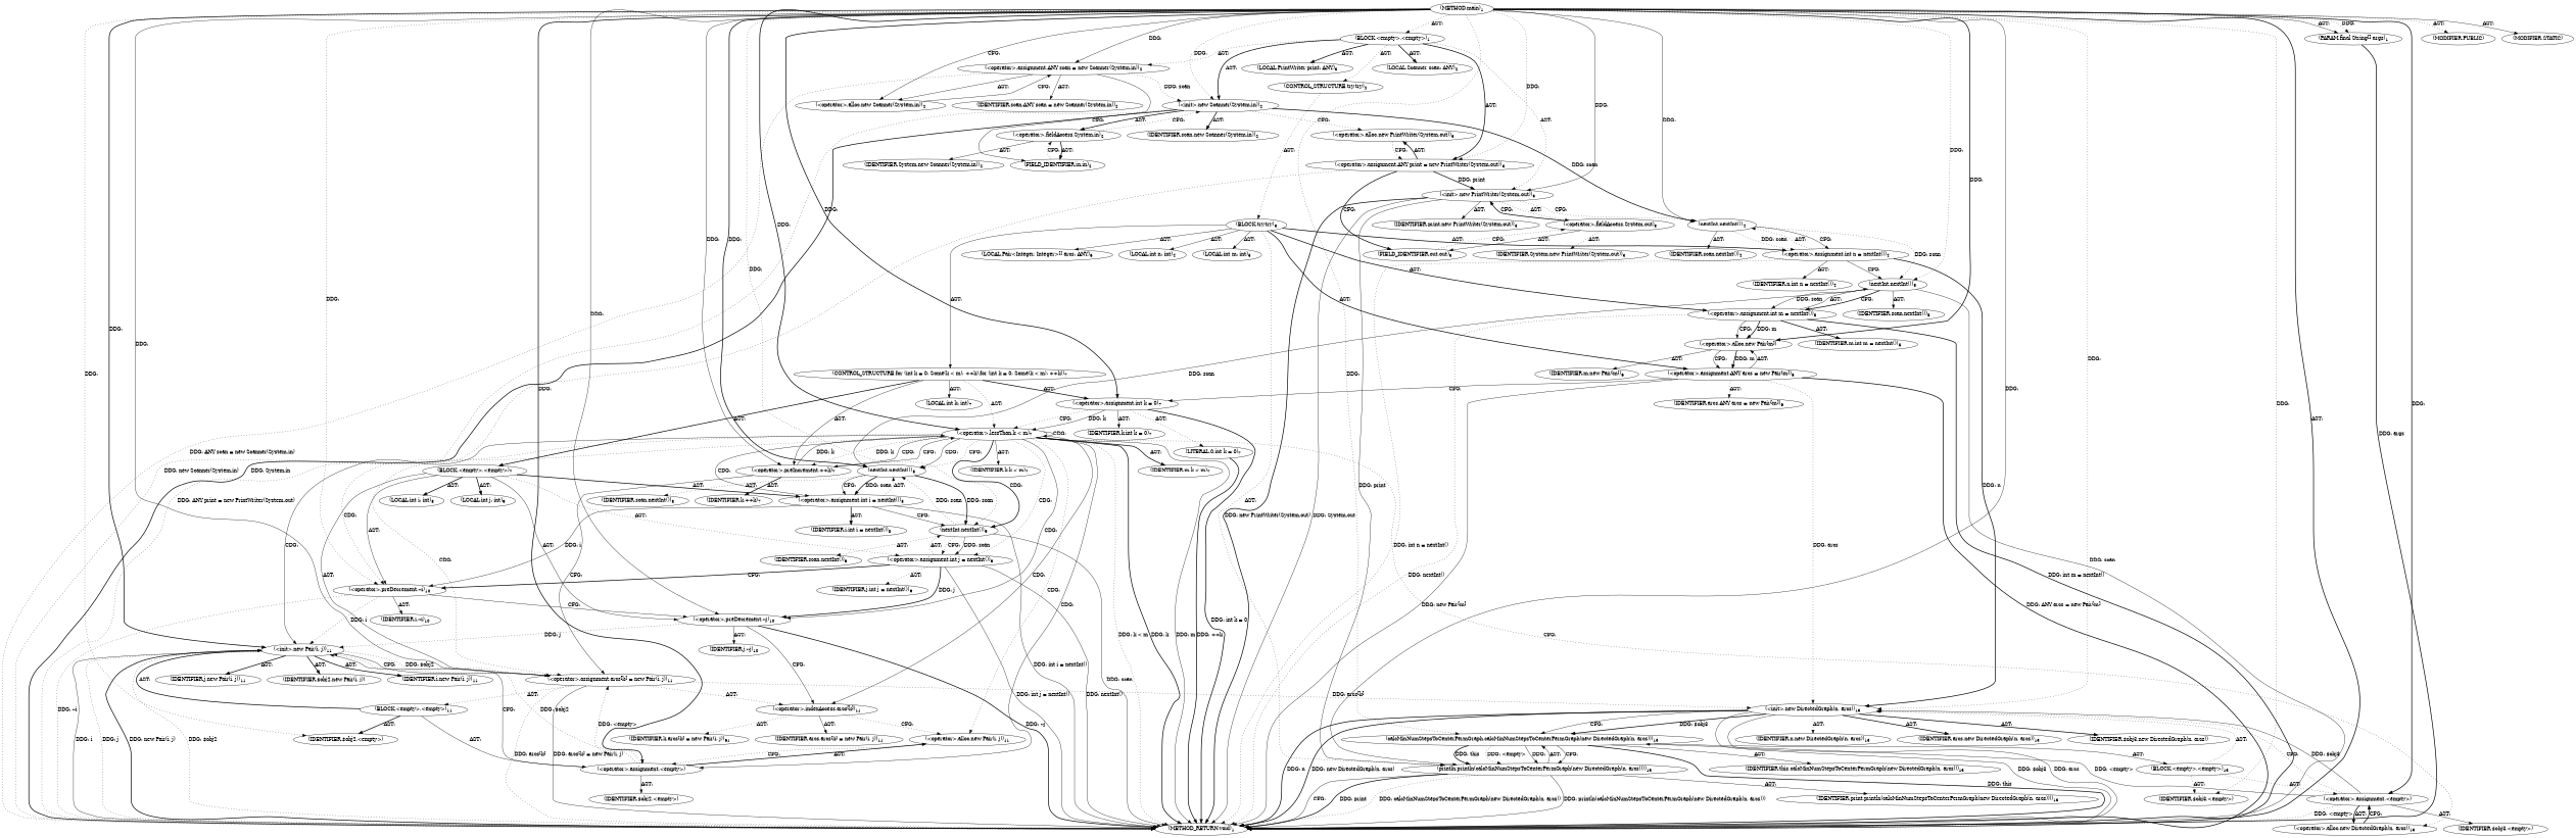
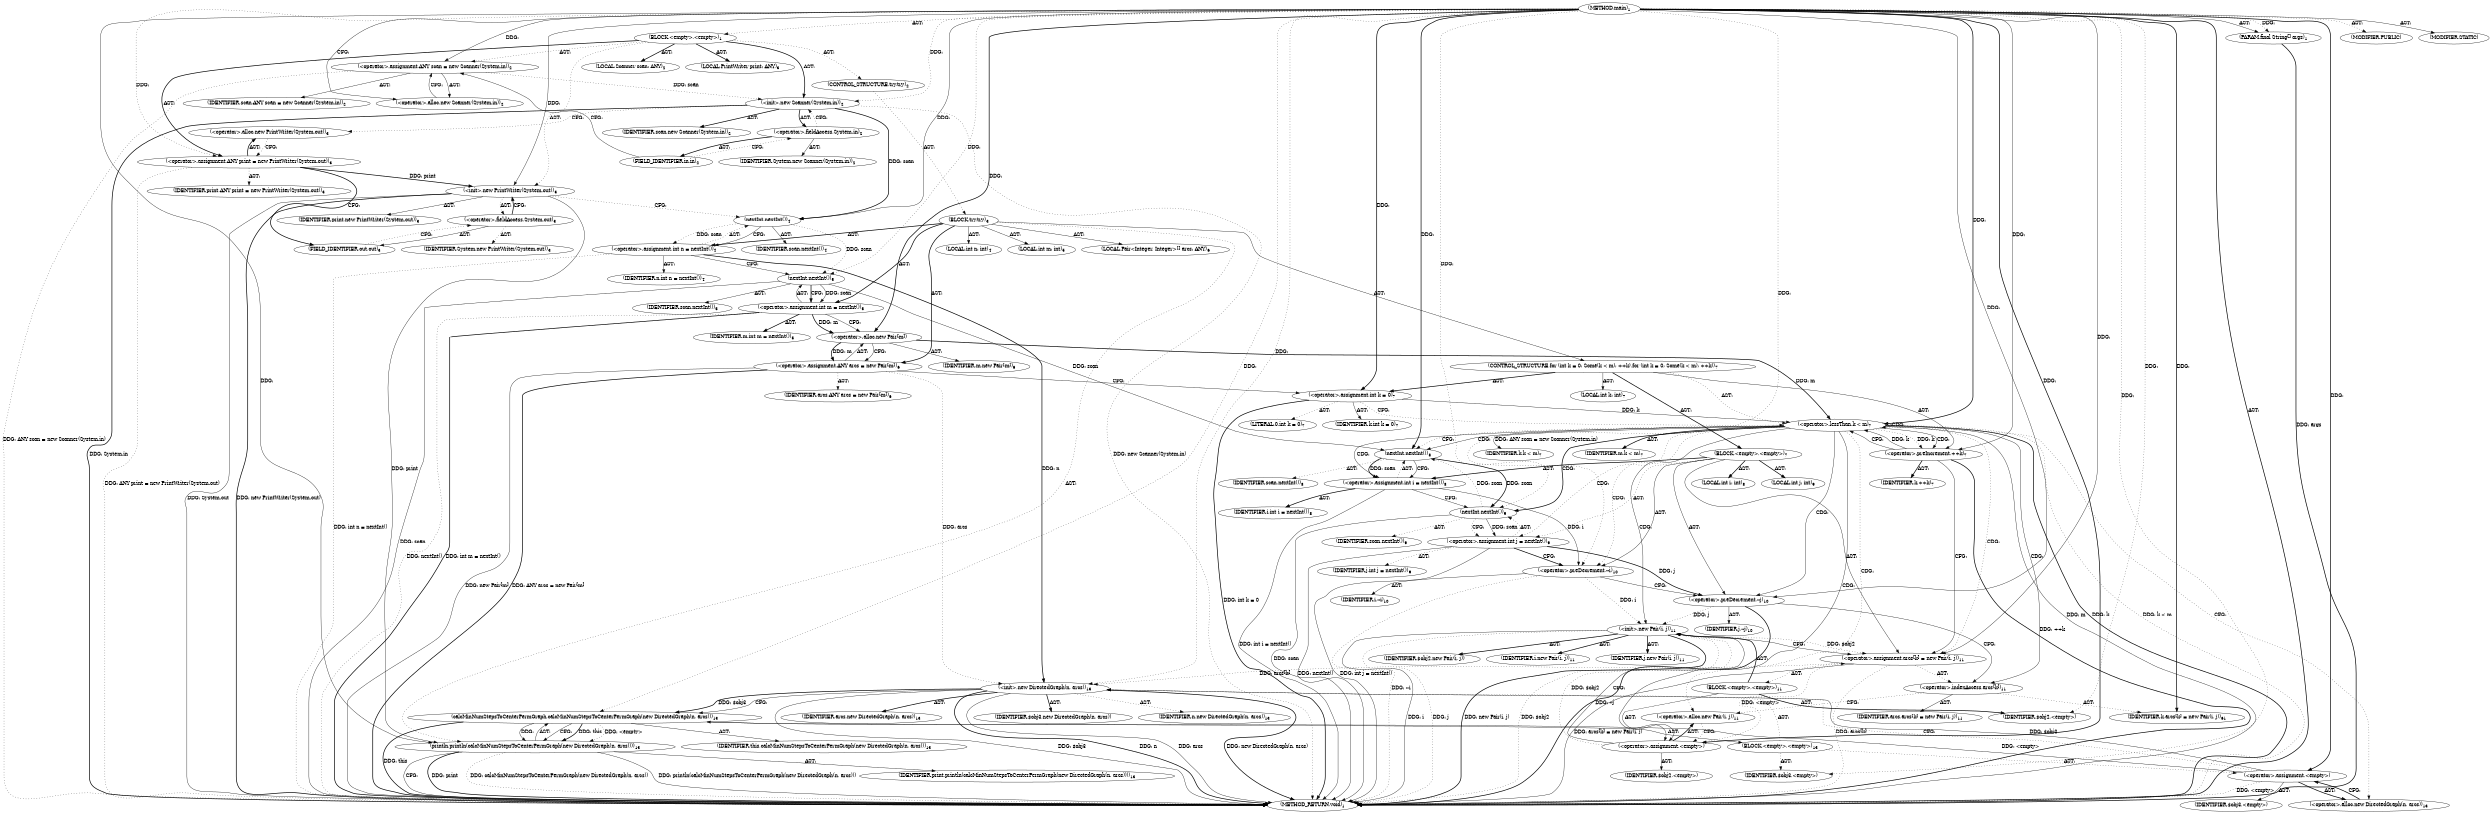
  digraph {
    edge [style=solid]
    n1 [label=<(METHOD,main)<SUB>1</SUB>>]
    n2 [label=<(PARAM,final String[] args)<SUB>1</SUB>>]
    n3 [label=<(BLOCK,&lt;empty&gt;,&lt;empty&gt;)<SUB>1</SUB>>]
    n4 [label=<(&lt;operator&gt;.assignment,ANY scan = new Scanner(System.in))<SUB>2</SUB>>]
    n5 [label=<(&lt;operator&gt;.alloc,new Scanner(System.in))<SUB>2</SUB>>]
    n6 [label=<(&lt;init&gt;,new Scanner(System.in))<SUB>2</SUB>>]
    n7 [label=<(&lt;operator&gt;.assignment,ANY print = new PrintWriter(System.out))<SUB>3</SUB>>]
    n8 [label=<(&lt;init&gt;,new PrintWriter(System.out))<SUB>3</SUB>>]
    n9 [label=<(nextInt,nextInt())<SUB>4</SUB>>]
    n10 [label=<(nextInt,nextInt())<SUB>5</SUB>>]
    n11 [label=<(&lt;operator&gt;.alloc,new Pair[m])>]
    n12 [label=<(&lt;operator&gt;.assignment,int k = 0)<SUB>7</SUB>>]
    n13 [label=<(&lt;operator&gt;.lessThan,k &lt; m)<SUB>7</SUB>>]
    n14 [label=<(&lt;operator&gt;.preIncrement,++k)<SUB>7</SUB>>]
    n15 [label=<(nextInt,nextInt())<SUB>8</SUB>>]
    n16 [label=<(nextInt,nextInt())<SUB>9</SUB>>]
    n17 [label=<(&lt;operator&gt;.preDecrement,--i)<SUB>10</SUB>>]
    n18 [label=<(&lt;operator&gt;.preDecrement,--j)<SUB>10</SUB>>]
    n19 [label=<(&lt;operator&gt;.assignment,arcs[k] = new Pair(i, j))<SUB>11</SUB>>]
    n20 [label=<(&lt;operator&gt;.assignment,&lt;empty&gt;)>]
    n21 [label=<(&lt;init&gt;,new Pair(i, j))<SUB>11</SUB>>]
    n22 [label=<(IDENTIFIER,$obj2,&lt;empty&gt;)>]
    n23 [label=<(println,println(calcMinNumStepsToCenterPermGraph(new DirectedGraph(n, arcs))))<SUB>13</SUB>>]
    n24 [label=<(calcMinNumStepsToCenterPermGraph,calcMinNumStepsToCenterPermGraph(new DirectedGraph(n, arcs)))<SUB>13</SUB>>]
    n25 [label=<(&lt;operator&gt;.assignment,&lt;empty&gt;)>]
    n26 [label=<(&lt;init&gt;,new DirectedGraph(n, arcs))<SUB>13</SUB>>]
    n27 [label=<(IDENTIFIER,$obj3,&lt;empty&gt;)>]
    n28 [label=<(MODIFIER,PUBLIC)>]
    n29 [label=<(MODIFIER,STATIC)>]
    n30 [label=<(METHOD_RETURN,void)<SUB>1</SUB>>]
    n31 [label=<(LOCAL,Scanner scan: ANY)<SUB>2</SUB>>]
    n32 [label=<(LOCAL,PrintWriter print: ANY)<SUB>3</SUB>>]
    n33 [label=<(CONTROL_STRUCTURE,try,try)<SUB>2</SUB>>]
    n34 [label=<(IDENTIFIER,scan,ANY scan = new Scanner(System.in))<SUB>2</SUB>>]
    n35 [label=<(FIELD_IDENTIFIER,in,in)<SUB>2</SUB>>]
    n36 [label=<(IDENTIFIER,scan,new Scanner(System.in))<SUB>2</SUB>>]
    n37 [label=<(&lt;operator&gt;.fieldAccess,System.in)<SUB>2</SUB>>]
    n38 [label=<(&lt;operator&gt;.alloc,new PrintWriter(System.out))<SUB>3</SUB>>]
+   n39 [label=<(IDENTIFIER,print,ANY print = new PrintWriter(System.out))<SUB>3</SUB>>]
    n40 [label=<(FIELD_IDENTIFIER,out,out)<SUB>3</SUB>>]
    n41 [label=<(IDENTIFIER,print,new PrintWriter(System.out))<SUB>3</SUB>>]
    n42 [label=<(&lt;operator&gt;.fieldAccess,System.out)<SUB>3</SUB>>]
    n43 [label=<(&lt;operator&gt;.assignment,int n = nextInt())<SUB>4</SUB>>]
    n44 [label=<(IDENTIFIER,scan,nextInt())<SUB>4</SUB>>]
    n45 [label=<(&lt;operator&gt;.assignment,int m = nextInt())<SUB>5</SUB>>]
    n46 [label=<(IDENTIFIER,scan,nextInt())<SUB>5</SUB>>]
    n47 [label=<(&lt;operator&gt;.assignment,ANY arcs = new Pair[m])<SUB>6</SUB>>]
    n48 [label=<(IDENTIFIER,m,new Pair[m])<SUB>6</SUB>>]
    n49 [label=<(IDENTIFIER,k,int k = 0)<SUB>7</SUB>>]
    n50 [label=<(LITERAL,0,int k = 0)<SUB>7</SUB>>]
    n51 [label=<(IDENTIFIER,k,k &lt; m)<SUB>7</SUB>>]
    n52 [label=<(IDENTIFIER,m,k &lt; m)<SUB>7</SUB>>]
    n53 [label=<(&lt;operator&gt;.assignment,int i = nextInt())<SUB>8</SUB>>]
    n54 [label=<(&lt;operator&gt;.assignment,int j = nextInt())<SUB>9</SUB>>]
    n55 [label=<(&lt;operator&gt;.indexAccess,arcs[k])<SUB>11</SUB>>]
    n56 [label=<(&lt;operator&gt;.alloc,new Pair(i, j))<SUB>11</SUB>>]
    n57 [label=<(&lt;operator&gt;.alloc,new DirectedGraph(n, arcs))<SUB>13</SUB>>]
    n58 [label=<(IDENTIFIER,k,++k)<SUB>7</SUB>>]
    n59 [label=<(IDENTIFIER,scan,nextInt())<SUB>8</SUB>>]
    n60 [label=<(IDENTIFIER,scan,nextInt())<SUB>9</SUB>>]
    n61 [label=<(IDENTIFIER,i,--i)<SUB>10</SUB>>]
    n62 [label=<(IDENTIFIER,j,--j)<SUB>10</SUB>>]
    n63 [label=<(BLOCK,&lt;empty&gt;,&lt;empty&gt;)<SUB>11</SUB>>]
    n64 [label=<(IDENTIFIER,$obj2,&lt;empty&gt;)>]
    n65 [label=<(IDENTIFIER,$obj2,new Pair(i, j))>]
    n66 [label=<(IDENTIFIER,i,new Pair(i, j))<SUB>11</SUB>>]
    n67 [label=<(IDENTIFIER,j,new Pair(i, j))<SUB>11</SUB>>]
    n68 [label=<(IDENTIFIER,print,println(calcMinNumStepsToCenterPermGraph(new DirectedGraph(n, arcs))))<SUB>13</SUB>>]
    n69 [label=<(IDENTIFIER,this,calcMinNumStepsToCenterPermGraph(new DirectedGraph(n, arcs)))<SUB>13</SUB>>]
    n70 [label=<(BLOCK,&lt;empty&gt;,&lt;empty&gt;)<SUB>13</SUB>>]
    n71 [label=<(IDENTIFIER,$obj3,&lt;empty&gt;)>]
    n72 [label=<(IDENTIFIER,$obj3,new DirectedGraph(n, arcs))>]
    n73 [label=<(IDENTIFIER,n,new DirectedGraph(n, arcs))<SUB>13</SUB>>]
    n74 [label=<(IDENTIFIER,arcs,new DirectedGraph(n, arcs))<SUB>13</SUB>>]
    n75 [label=<(BLOCK,try,try)<SUB>3</SUB>>]
    n76 [label=<(IDENTIFIER,System,new Scanner(System.in))<SUB>2</SUB>>]
    n77 [label=<(IDENTIFIER,System,new PrintWriter(System.out))<SUB>3</SUB>>]
    n78 [label=<(LOCAL,int n: int)<SUB>4</SUB>>]
    n79 [label=<(LOCAL,int m: int)<SUB>5</SUB>>]
    n80 [label=<(LOCAL,Pair&lt;Integer, Integer&gt;[] arcs: ANY)<SUB>6</SUB>>]
    n81 [label=<(CONTROL_STRUCTURE,for (int k = 0; Some(k &lt; m); ++k),for (int k = 0; Some(k &lt; m); ++k))<SUB>7</SUB>>]
    n82 [label=<(IDENTIFIER,n,int n = nextInt())<SUB>4</SUB>>]
    n83 [label=<(IDENTIFIER,m,int m = nextInt())<SUB>5</SUB>>]
    n84 [label=<(IDENTIFIER,arcs,ANY arcs = new Pair[m])<SUB>6</SUB>>]
    n85 [label=<(LOCAL,int k: int)<SUB>7</SUB>>]
    n86 [label=<(BLOCK,&lt;empty&gt;,&lt;empty&gt;)<SUB>7</SUB>>]
    n87 [label=<(LOCAL,int i: int)<SUB>8</SUB>>]
    n88 [label=<(LOCAL,int j: int)<SUB>9</SUB>>]
    n89 [label=<(IDENTIFIER,i,int i = nextInt())<SUB>8</SUB>>]
    n90 [label=<(IDENTIFIER,j,int j = nextInt())<SUB>9</SUB>>]
    n91 [label=<(IDENTIFIER,arcs,arcs[k] = new Pair(i, j))<SUB>11</SUB>>]
    n92 [label=<(IDENTIFIER,k,arcs[k] = new Pair(i, j))<SUB>61</SUB>>]
    n1 -> n2 [label="AST: "]
    n1 -> n2 [label="DDG: " style=dotted]
    n1 -> n3 [label="AST: " style=dotted]
    n1 -> n4 [label="DDG: "]
    n1 -> n5 [label="CFG: "]
    n1 -> n6 [label="DDG: " style=dotted]
    n1 -> n7 [label="DDG: " style=dotted]
    n1 -> n8 [label="DDG: "]
    n1 -> n9 [label="DDG: "]
    n1 -> n10 [label="DDG: " style=dotted]
    n1 -> n11 [label="DDG: " style=bold]
    n1 -> n12 [label="DDG: " style=bold]
    n1 -> n13 [label="DDG: " style=bold]
    n1 -> n14 [label="DDG: "]
    n1 -> n15 [label="DDG: " style=bold]
    n1 -> n16 [label="DDG: " style=dotted]
    n1 -> n17 [label="DDG: " style=dotted]
    n1 -> n18 [label="DDG: "]
    n1 -> n19 [label="DDG: "]
    n1 -> n20 [label="DDG: " style=bold]
-   n1 -> n21 [label="DDG: " style=bold]
+   n1 -> n92 [label="DDG: " style=bold]
    n1 -> n22 [label="DDG: " style=dotted]
    n1 -> n23 [label="DDG: "]
    n1 -> n24 [label="DDG: " style=dotted]
    n1 -> n25 [label="DDG: " style=bold]
    n1 -> n26 [label="DDG: " style=dotted]
    n1 -> n27 [label="DDG: " style=dotted]
    n1 -> n28 [label="AST: " style=dotted]
    n1 -> n29 [label="AST: "]
    n1 -> n30 [label="AST: " style=bold]
    n2 -> n30 [label="DDG: args" style=bold]
    n3 -> n4 [label="AST: " style=dotted]
    n3 -> n6 [label="AST: " style=bold]
    n3 -> n7 [label="AST: " style=bold]
    n3 -> n8 [label="AST: " style=dotted]
    n3 -> n31 [label="AST: " style=bold]
    n3 -> n32 [label="AST: " style=bold]
    n3 -> n33 [label="AST: " style=dotted]
    n4 -> n5 [label="AST: "]
    n4 -> n6 [label="DDG: scan" style=dotted]
    n4 -> n30 [label="DDG: ANY scan = new Scanner(System.in)" style=dotted]
    n4 -> n34 [label="AST: "]
-   n4 -> n35 [label="CFG: "]
+   n35 -> n4 [label="CFG: "]
    n5 -> n4 [label="CFG: "]
    n6 -> n9 [label="DDG: scan" style=bold]
    n6 -> n30 [label="DDG: System.in" style=bold]
    n6 -> n30 [label="DDG: new Scanner(System.in)" style=dotted]
    n6 -> n36 [label="AST: " style=bold]
    n6 -> n37 [label="AST: " style=bold]
    n6 -> n38 [label="CFG: " style=dotted]
    n7 -> n8 [label="DDG: print" style=bold]
    n7 -> n30 [label="DDG: ANY print = new PrintWriter(System.out)" style=dotted]
    n7 -> n38 [label="AST: " style=bold]
+   n7 -> n39 [label="AST: " style=dotted]
    n7 -> n40 [label="CFG: " style=bold]
    n8 -> n9 [label="CFG: " style=dotted]
    n8 -> n23 [label="DDG: print"]
    n8 -> n30 [label="DDG: System.out"]
    n8 -> n30 [label="DDG: new PrintWriter(System.out)" style=bold]
    n8 -> n41 [label="AST: "]
    n8 -> n42 [label="AST: " style=dotted]
    n9 -> n10 [label="DDG: scan" style=dotted]
    n9 -> n43 [label="CFG: "]
    n9 -> n43 [label="DDG: scan" style=dotted]
    n9 -> n44 [label="AST: "]
    n10 -> n15 [label="DDG: scan"]
    n10 -> n30 [label="DDG: scan"]
    n10 -> n45 [label="CFG: " style=bold]
    n10 -> n45 [label="DDG: scan"]
    n10 -> n46 [label="AST: "]
+   n11 -> n13 [label="DDG: m" style=bold]
    n11 -> n47 [label="CFG: "]
    n11 -> n47 [label="DDG: m" style=bold]
    n11 -> n48 [label="AST: "]
    n12 -> n13 [label="CFG: " style=dotted]
    n12 -> n13 [label="DDG: k"]
    n12 -> n30 [label="DDG: int k = 0" style=bold]
    n12 -> n49 [label="AST: "]
    n12 -> n50 [label="AST: " style=dotted]
    n13 -> n13 [label="CDG: "]
    n13 -> n14 [label="DDG: k" style=dotted]
    n13 -> n14 [label="CDG: "]
    n13 -> n15 [label="CFG: " style=dotted]
    n13 -> n15 [label="CDG: "]
    n13 -> n16 [label="CDG: " style=bold]
    n13 -> n17 [label="CDG: " style=dotted]
    n13 -> n18 [label="CDG: "]
    n13 -> n19 [label="CDG: " style=dotted]
    n13 -> n20 [label="CDG: "]
    n13 -> n21 [label="CDG: "]
    n13 -> n30 [label="DDG: k" style=bold]
    n13 -> n30 [label="DDG: m"]
    n13 -> n30 [label="DDG: k &lt; m" style=dotted]
-   n13 -> n51 [label="AST: "]
+   n13 -> n51 [label="DDG: ANY scan = new Scanner(System.in)"]
    n13 -> n52 [label="AST: " style=bold]
    n13 -> n53 [label="CDG: "]
    n13 -> n54 [label="CDG: " style=dotted]
    n13 -> n55 [label="CDG: "]
    n13 -> n56 [label="CDG: " style=dotted]
    n13 -> n57 [label="CFG: " style=dotted]
    n14 -> n13 [label="CFG: "]
    n14 -> n13 [label="DDG: k"]
    n14 -> n19 [label="CFG: "]
-   n50 -> n30 [label="DDG: ++k" style=bold]
+   n14 -> n30 [label="DDG: ++k" style=bold]
    n14 -> n58 [label="AST: " style=bold]
    n15 -> n16 [label="DDG: scan" style=bold]
    n15 -> n53 [label="CFG: "]
    n15 -> n53 [label="DDG: scan" style=bold]
    n15 -> n59 [label="AST: " style=dotted]
    n16 -> n15 [label="DDG: scan" style=dotted]
    n16 -> n30 [label="DDG: scan"]
    n16 -> n54 [label="CFG: " style=dotted]
    n16 -> n54 [label="DDG: scan"]
    n16 -> n60 [label="AST: " style=dotted]
    n17 -> n18 [label="CFG: "]
    n17 -> n21 [label="DDG: i" style=dotted]
    n17 -> n30 [label="DDG: --i" style=dotted]
    n17 -> n61 [label="AST: "]
    n18 -> n21 [label="DDG: j" style=dotted]
    n18 -> n30 [label="DDG: --j" style=bold]
    n18 -> n55 [label="CFG: "]
    n18 -> n62 [label="AST: "]
    n19 -> n26 [label="DDG: arcs[k]" style=dotted]
    n19 -> n30 [label="DDG: arcs[k]" style=dotted]
    n19 -> n30 [label="DDG: arcs[k] = new Pair(i, j)"]
    n19 -> n55 [label="AST: " style=dotted]
    n19 -> n63 [label="AST: " style=dotted]
    n20 -> n19 [label="DDG: &lt;empty&gt;" style=dotted]
    n20 -> n21 [label="CFG: "]
    n20 -> n21 [label="DDG: $obj2" style=dotted]
    n20 -> n56 [label="AST: " style=bold]
    n20 -> n64 [label="AST: "]
    n21 -> n19 [label="CFG: "]
    n21 -> n19 [label="DDG: $obj2" style=dotted]
    n21 -> n30 [label="DDG: $obj2" style=dotted]
    n21 -> n30 [label="DDG: i"]
    n21 -> n30 [label="DDG: j" style=dotted]
    n21 -> n30 [label="DDG: new Pair(i, j)" style=bold]
    n21 -> n65 [label="AST: " style=bold]
    n21 -> n66 [label="AST: " style=bold]
    n21 -> n67 [label="AST: " style=bold]
    n23 -> n24 [label="AST: "]
    n23 -> n30 [label="CFG: "]
    n23 -> n30 [label="DDG: print" style=bold]
    n23 -> n30 [label="DDG: calcMinNumStepsToCenterPermGraph(new DirectedGraph(n, arcs))" style=dotted]
    n23 -> n30 [label="DDG: println(calcMinNumStepsToCenterPermGraph(new DirectedGraph(n, arcs)))"]
    n23 -> n68 [label="AST: "]
    n24 -> n23 [label="CFG: "]
    n24 -> n23 [label="DDG: this" style=bold]
    n24 -> n23 [label="DDG: &lt;empty&gt;" style=dotted]
    n24 -> n23 [label="DDG: "]
    n24 -> n30 [label="DDG: this" style=bold]
    n24 -> n69 [label="AST: "]
    n24 -> n70 [label="AST: "]
    n25 -> n24 [label="DDG: &lt;empty&gt;"]
    n25 -> n26 [label="CFG: " style=dotted]
    n25 -> n26 [label="DDG: $obj3"]
    n25 -> n30 [label="DDG: &lt;empty&gt;" style=dotted]
    n25 -> n57 [label="AST: " style=bold]
    n25 -> n71 [label="AST: "]
    n26 -> n24 [label="CFG: "]
    n26 -> n24 [label="DDG: $obj3" style=bold]
    n26 -> n30 [label="DDG: $obj3"]
    n26 -> n30 [label="DDG: n" style=bold]
    n26 -> n30 [label="DDG: arcs"]
    n26 -> n30 [label="DDG: new DirectedGraph(n, arcs)" style=bold]
    n26 -> n72 [label="AST: " style=bold]
    n26 -> n73 [label="AST: " style=dotted]
    n26 -> n74 [label="AST: " style=bold]
    n33 -> n75 [label="AST: " style=dotted]
    n35 -> n37 [label="CFG: " style=dotted]
    n37 -> n6 [label="CFG: " style=dotted]
    n37 -> n35 [label="AST: " style=bold]
    n37 -> n76 [label="AST: "]
    n38 -> n7 [label="CFG: " style=dotted]
    n40 -> n42 [label="CFG: " style=dotted]
    n42 -> n8 [label="CFG: " style=bold]
    n42 -> n40 [label="AST: "]
    n42 -> n77 [label="AST: " style=dotted]
    n43 -> n9 [label="AST: " style=dotted]
    n43 -> n10 [label="CFG: "]
    n43 -> n26 [label="DDG: n" style=bold]
    n43 -> n30 [label="DDG: int n = nextInt()" style=dotted]
    n43 -> n82 [label="AST: "]
    n45 -> n10 [label="AST: "]
    n45 -> n11 [label="CFG: "]
    n45 -> n11 [label="DDG: m" style=bold]
    n45 -> n30 [label="DDG: nextInt()" style=dotted]
    n45 -> n30 [label="DDG: int m = nextInt()" style=bold]
    n45 -> n83 [label="AST: " style=bold]
    n47 -> n11 [label="AST: "]
    n47 -> n12 [label="CFG: "]
    n47 -> n26 [label="DDG: arcs" style=dotted]
    n47 -> n30 [label="DDG: new Pair[m]"]
    n47 -> n30 [label="DDG: ANY arcs = new Pair[m]" style=bold]
    n47 -> n84 [label="AST: " style=dotted]
    n53 -> n15 [label="AST: " style=dotted]
    n53 -> n16 [label="CFG: "]
    n53 -> n17 [label="DDG: i"]
    n53 -> n30 [label="DDG: int i = nextInt()"]
    n53 -> n89 [label="AST: " style=bold]
    n54 -> n16 [label="AST: " style=dotted]
    n54 -> n17 [label="CFG: " style=bold]
    n54 -> n18 [label="DDG: j" style=bold]
    n54 -> n30 [label="DDG: nextInt()"]
    n54 -> n30 [label="DDG: int j = nextInt()"]
    n54 -> n90 [label="AST: " style=dotted]
    n55 -> n56 [label="CFG: " style=dotted]
    n55 -> n91 [label="AST: "]
    n55 -> n92 [label="AST: " style=dotted]
    n56 -> n20 [label="CFG: " style=dotted]
    n57 -> n25 [label="CFG: " style=bold]
    n63 -> n20 [label="AST: "]
    n63 -> n21 [label="AST: " style=bold]
    n63 -> n22 [label="AST: " style=bold]
    n70 -> n25 [label="AST: " style=dotted]
    n70 -> n26 [label="AST: " style=dotted]
    n70 -> n27 [label="AST: " style=dotted]
    n75 -> n23 [label="AST: " style=dotted]
    n75 -> n43 [label="AST: " style=bold]
    n75 -> n45 [label="AST: " style=bold]
    n75 -> n47 [label="AST: " style=bold]
    n75 -> n78 [label="AST: "]
    n75 -> n79 [label="AST: "]
    n75 -> n80 [label="AST: "]
    n75 -> n81 [label="AST: "]
    n81 -> n12 [label="AST: " style=bold]
    n81 -> n13 [label="AST: " style=dotted]
    n81 -> n14 [label="AST: "]
    n81 -> n85 [label="AST: "]
    n81 -> n86 [label="AST: " style=bold]
    n86 -> n17 [label="AST: "]
    n86 -> n18 [label="AST: "]
    n86 -> n19 [label="AST: "]
    n86 -> n53 [label="AST: " style=bold]
    n86 -> n54 [label="AST: " style=dotted]
    n86 -> n87 [label="AST: " style=bold]
    n86 -> n88 [label="AST: " style=bold]
  }
